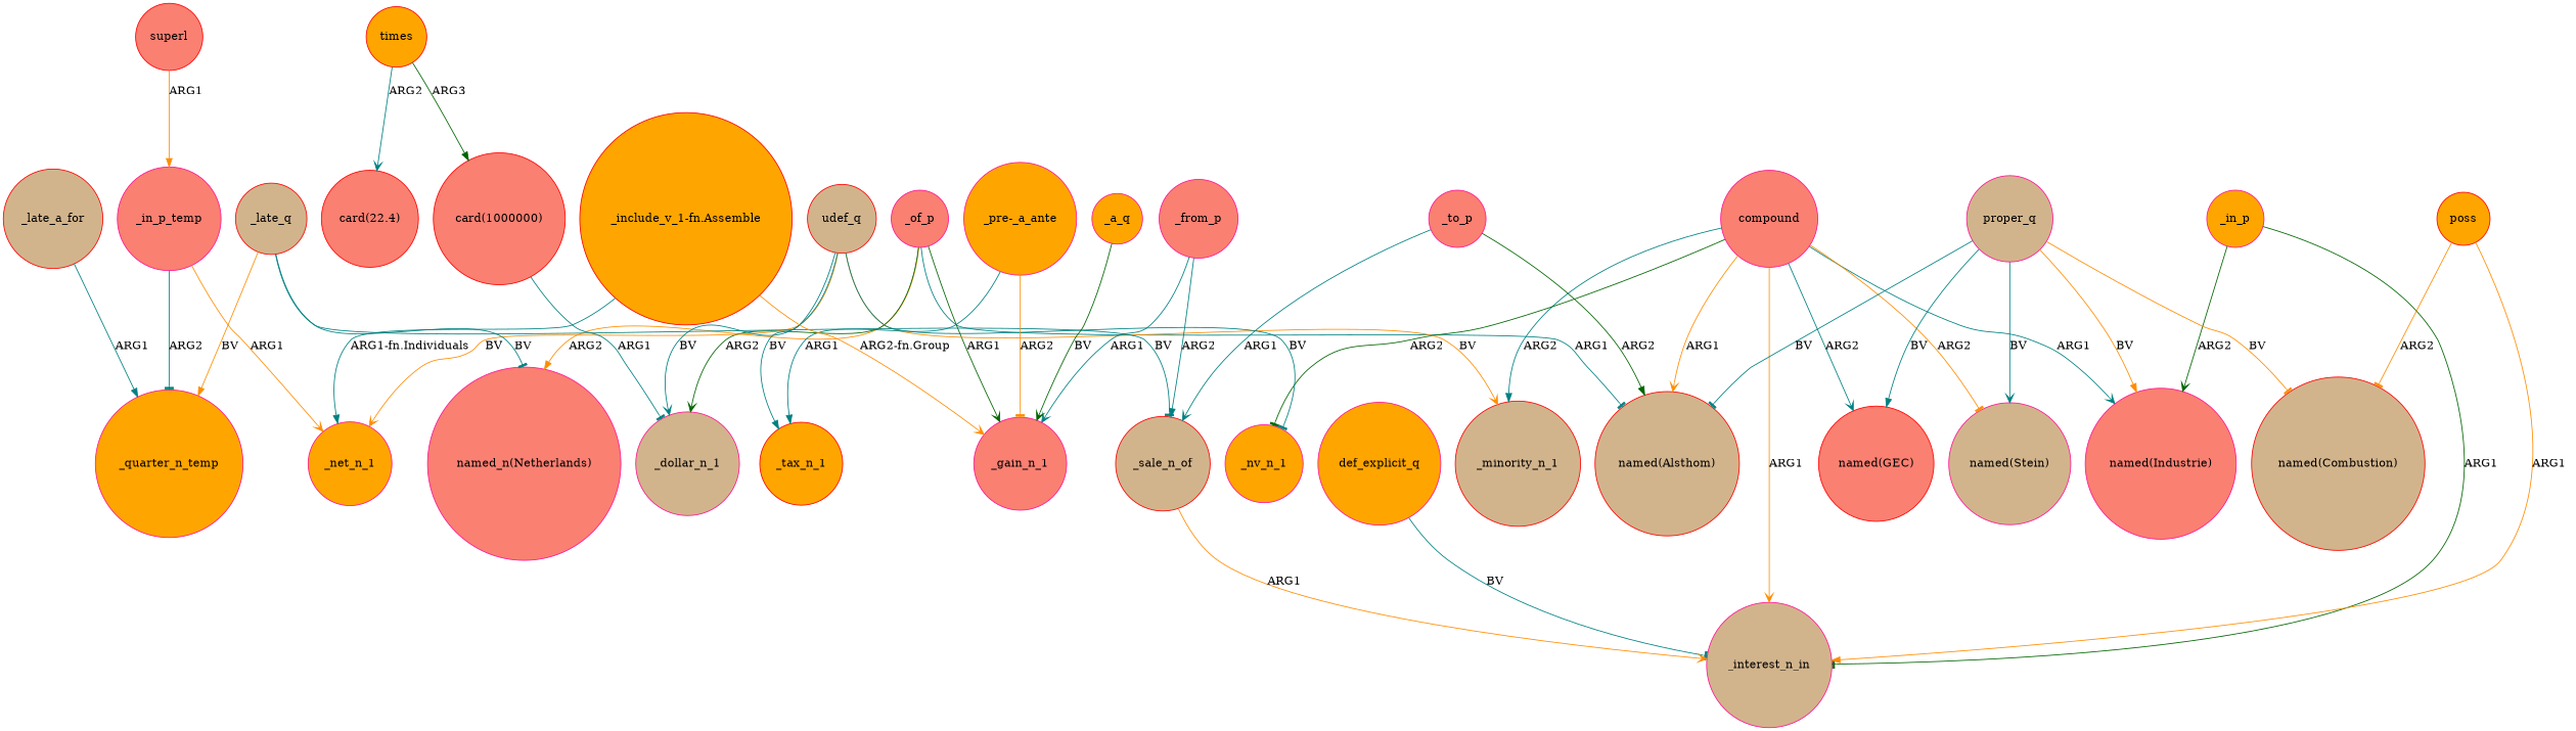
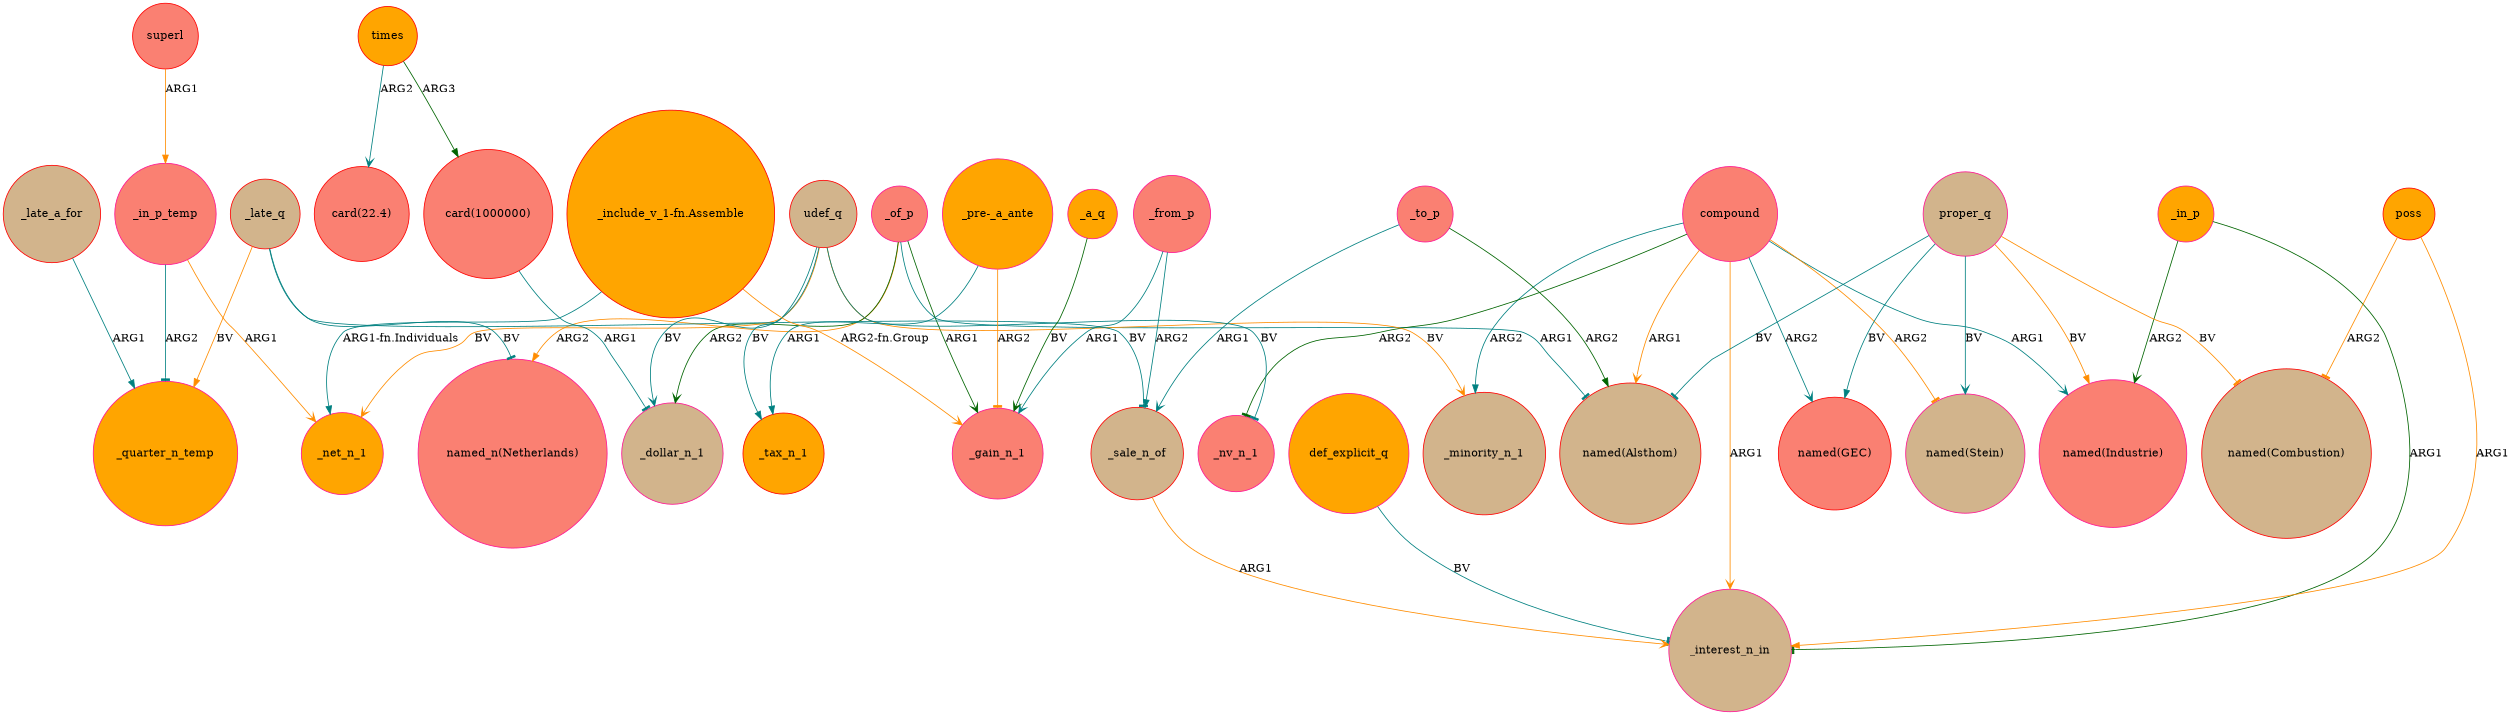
  digraph {
    node [color=deeppink fillcolor=salmon shape=circle style=filled]
    edge [arrowhead=vee color=teal]
    _late_a_for [color=red fillcolor=tan]
    _quarter_n_temp [fillcolor=orange]
    _in_p_temp
    _net_n_1 [fillcolor=orange]
    "named(Alsthom)" [color=red fillcolor=tan]
    _of_p
    _gain_n_1
    "named_n(Netherlands)"
    _dollar_n_1 [fillcolor=tan]
    compound
    _minority_n_1 [color=red fillcolor=tan]
    "named(Industrie)"
    _interest_n_in [fillcolor=tan]
    "named(GEC)" [color=red]
-   _nv_n_1 [fillcolor=orange]
+   _nv_n_1
    "named(Stein)" [fillcolor=tan]
    udef_q [color=red fillcolor=tan]
    _tax_n_1 [color=red fillcolor=orange]
    _in_p [fillcolor=orange]
    def_explicit_q [fillcolor=orange]
    proper_q [fillcolor=tan]
    "named(Combustion)" [color=red fillcolor=tan]
    n23 [color=red fillcolor=tan label=_late_q]
    _sale_n_of [color=red fillcolor=tan]
    superl [color=red]
    "_pre-_a_ante" [fillcolor=orange]
    times [color=red fillcolor=orange]
    "card(1000000)" [color=red]
    "card(22.4)" [color=red]
    "_include_v_1-fn.Assemble" [color=red fillcolor=orange]
    _to_p
    _from_p
    poss [color=red fillcolor=orange]
    _a_q [fillcolor=orange]
    _late_a_for -> _quarter_n_temp [arrowhead=normal label=ARG1]
    _in_p_temp -> _quarter_n_temp [arrowhead=tee label=ARG2]
    _in_p_temp -> _net_n_1 [color=darkorange label=ARG1]
    _of_p -> "named(Alsthom)" [arrowhead=tee label=ARG1]
    _of_p -> _gain_n_1 [color=darkgreen label=ARG1]
    _of_p -> "named_n(Netherlands)" [arrowhead=normal color=darkorange label=ARG2]
    _of_p -> _dollar_n_1 [color=darkgreen label=ARG2]
    compound -> "named(Alsthom)" [color=darkorange label=ARG1]
    compound -> _minority_n_1 [arrowhead=normal label=ARG2]
    compound -> "named(Industrie)" [label=ARG1]
    compound -> _interest_n_in [color=darkorange label=ARG1]
    compound -> "named(GEC)" [label=ARG2]
    compound -> _nv_n_1 [arrowhead=tee color=darkgreen label=ARG2]
    compound -> "named(Stein)" [arrowhead=tee color=darkorange label=ARG2]
    udef_q -> _net_n_1 [color=darkorange label=BV]
    udef_q -> _dollar_n_1 [label=BV]
    udef_q -> _minority_n_1 [color=darkorange label=BV]
    udef_q -> _nv_n_1 [arrowhead=tee label=BV]
    udef_q -> _tax_n_1 [arrowhead=normal label=BV]
    _in_p -> "named(Industrie)" [color=darkgreen label=ARG2]
    _in_p -> _interest_n_in [arrowhead=tee color=darkgreen label=ARG1]
    def_explicit_q -> _interest_n_in [arrowhead=tee label=BV]
    proper_q -> "named(Alsthom)" [arrowhead=tee label=BV]
    proper_q -> "named(Industrie)" [arrowhead=normal color=darkorange label=BV]
    proper_q -> "named(GEC)" [arrowhead=normal label=BV]
    proper_q -> "named(Stein)" [label=BV]
    proper_q -> "named(Combustion)" [arrowhead=tee color=darkorange label=BV]
    n23 -> _quarter_n_temp [arrowhead=normal color=darkorange label=BV]
    n23 -> "named_n(Netherlands)" [arrowhead=tee label=BV]
    n23 -> _sale_n_of [arrowhead=tee label=BV]
    _sale_n_of -> _interest_n_in [color=darkorange label=ARG1]
    superl -> _in_p_temp [arrowhead=normal color=darkorange label=ARG1]
    "_pre-_a_ante" -> _gain_n_1 [arrowhead=tee color=darkorange label=ARG2]
    "_pre-_a_ante" -> _tax_n_1 [arrowhead=normal label=ARG1]
    times -> "card(1000000)" [arrowhead=normal color=darkgreen label=ARG3]
    times -> "card(22.4)" [label=ARG2]
    "card(1000000)" -> _dollar_n_1 [arrowhead=tee label=ARG1]
    "_include_v_1-fn.Assemble" -> _net_n_1 [arrowhead=normal label="ARG1-fn.Individuals"]
    "_include_v_1-fn.Assemble" -> _gain_n_1 [color=darkorange label="ARG2-fn.Group"]
    _to_p -> "named(Alsthom)" [arrowhead=normal color=darkgreen label=ARG2]
    _to_p -> _sale_n_of [label=ARG1]
    _from_p -> _gain_n_1 [label=ARG1]
    _from_p -> _sale_n_of [arrowhead=normal label=ARG2]
    poss -> _interest_n_in [arrowhead=normal color=darkorange label=ARG1]
    poss -> "named(Combustion)" [arrowhead=tee color=darkorange label=ARG2]
    _a_q -> _gain_n_1 [color=darkgreen label=BV]
  }
